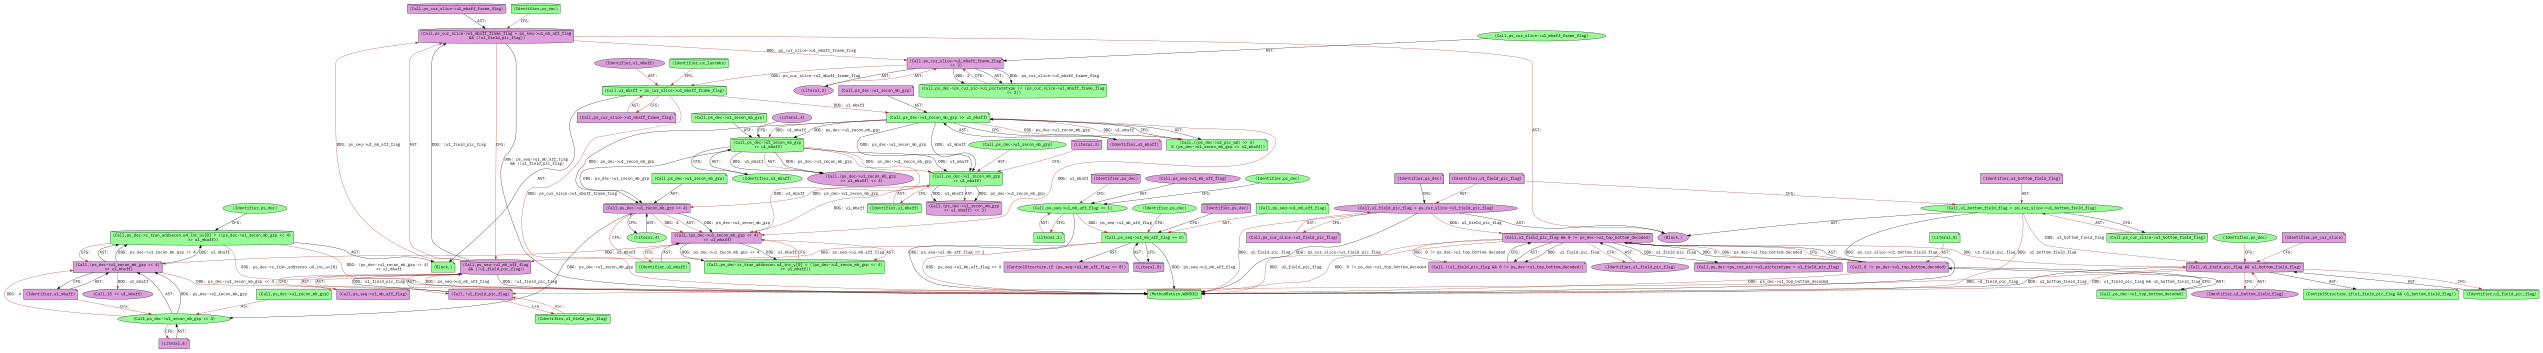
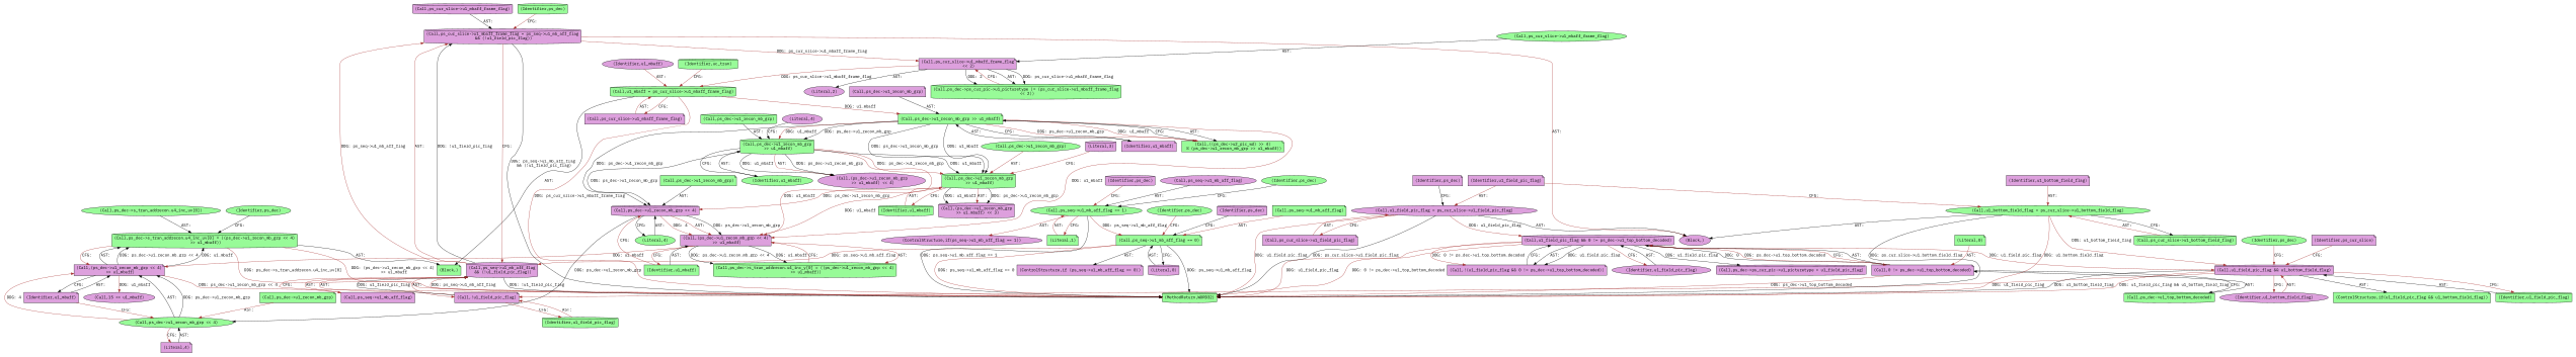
  digraph {
    fontname="IBM Plex Mono"
    node [fillcolor=plum fontname="IBM Plex Mono" shape=note style=filled]
    edge [color=brown fontname="IBM Plex Mono"]
    n1 [fillcolor=palegreen label="(Call,ps_dec->s_tran_addrecon.u4_inc_uv[0] = ((ps_dec->u1_recon_mb_grp << 4)\n >> u1_mbaff))" shape=cylinder]
    n2 [label="(Call,(ps_dec->u1_recon_mb_grp << 4)\n >> u1_mbaff)"]
    n3 [fillcolor=palegreen label="(MethodReturn,WORD32)" shape=cylinder]
    n4 [fillcolor=palegreen label="(Block,)"]
    n5 [label="(Identifier,u1_mbaff)"]
    n6 [label="(Call,15 << u1_mbaff)" shape=ellipse]
    n7 [fillcolor=palegreen label="(Call,ps_dec->u1_recon_mb_grp << 4)" shape=ellipse]
    n8 [label="(Literal,4)"]
    n9 [label="(Call,ps_dec->u1_recon_mb_grp << 4)" shape=cylinder]
    n10 [label="(Call,(ps_dec->u1_recon_mb_grp << 4)\n >> u1_mbaff)"]
    n11 [fillcolor=palegreen label="(Literal,4)" shape=ellipse]
    n12 [fillcolor=palegreen label="(Call,ps_dec->s_tran_addrecon.u4_inc_y[0] = ((ps_dec->u1_recon_mb_grp << 4)\n >> u1_mbaff))" shape=cylinder]
    n13 [fillcolor=palegreen label="(Identifier,u1_mbaff)"]
    n14 [fillcolor=palegreen label="(Call,ps_dec->u1_recon_mb_grp >> u1_mbaff)"]
    n15 [fillcolor=palegreen label="(Call,ps_dec->u1_recon_mb_grp\n >> u1_mbaff)" shape=cylinder]
    n16 [fillcolor=palegreen label="(Call,ps_dec->u1_recon_mb_grp\n >> u1_mbaff)" shape=cylinder]
    n17 [fillcolor=palegreen label="(Call,((ps_dec->u2_pic_wd) >> 4)\n % (ps_dec->u1_recon_mb_grp >> u1_mbaff))"]
    n18 [label="(Identifier,u1_mbaff)"]
    n19 [fillcolor=palegreen label="(Identifier,u1_mbaff)" shape=ellipse]
    n20 [label="(Call,(ps_dec->u1_recon_mb_grp\n >> u1_mbaff) << 4)" shape=ellipse]
    n21 [label="(Call,(ps_dec->u1_recon_mb_grp\n >> u1_mbaff) << 3)" shape=cylinder]
    n22 [fillcolor=palegreen label="(Identifier,u1_mbaff)" shape=cylinder]
    n23 [fillcolor=palegreen label="(Call,u1_mbaff = ps_cur_slice->u1_mbaff_frame_flag)" shape=cylinder]
    n24 [label="(Call,ps_cur_slice->u1_mbaff_frame_flag)"]
    n25 [label="(Call,ps_cur_slice->u1_mbaff_frame_flag\n << 2)"]
    n26 [fillcolor=palegreen label="(Call,ps_dec->ps_cur_pic->u1_picturetype |= (ps_cur_slice->u1_mbaff_frame_flag\n << 2))" shape=cylinder]
    n27 [label="(Literal,2)" shape=ellipse]
    n28 [label="(Call,ps_cur_slice->u1_mbaff_frame_flag = ps_seq->u1_mb_aff_flag\n && (!u1_field_pic_flag))" shape=cylinder]
    n29 [label="(Call,ps_seq->u1_mb_aff_flag\n && (!u1_field_pic_flag))" shape=cylinder]
    n30 [label="(Block,)" shape=ellipse]
    n31 [label="(Call,!u1_field_pic_flag)"]
    n32 [label="(Call,ps_seq->u1_mb_aff_flag)"]
    n33 [fillcolor=palegreen label="(Identifier,u1_field_pic_flag)" shape=cylinder]
    n34 [fillcolor=palegreen label="(Call,ps_seq->u1_mb_aff_flag == 0)"]
    n35 [label="(ControlStructure,if (ps_seq->u1_mb_aff_flag == 0))"]
    n36 [label="(Literal,0)" shape=cylinder]
    n37 [fillcolor=palegreen label="(Call,ps_seq->u1_mb_aff_flag == 1)" shape=ellipse]
    n38 [fillcolor=palegreen label="(Literal,1)"]
+   n39 [label="(ControlStructure,if(ps_seq->u1_mb_aff_flag == 1))" shape=ellipse]
    n40 [label="(Call,u1_field_pic_flag && u1_bottom_field_flag)" shape=cylinder]
    n41 [fillcolor=palegreen label="(ControlStructure,if(u1_field_pic_flag && u1_bottom_field_flag))"]
    n42 [fillcolor=palegreen label="(Identifier,u1_field_pic_flag)" shape=cylinder]
    n43 [label="(Identifier,u1_bottom_field_flag)" shape=ellipse]
    n44 [label="(Call,u1_field_pic_flag && 0 != ps_dec->u1_top_bottom_decoded)" shape=cylinder]
    n45 [label="(Call,0 != ps_dec->u1_top_bottom_decoded)"]
    n46 [label="(Call,!(u1_field_pic_flag && 0 != ps_dec->u1_top_bottom_decoded))"]
    n47 [label="(Identifier,u1_field_pic_flag)" shape=ellipse]
    n48 [label="(Call,ps_dec->ps_cur_pic->u1_picturetype = u1_field_pic_flag)" shape=cylinder]
    n49 [fillcolor=palegreen label="(Call,ps_dec->u1_top_bottom_decoded)" shape=cylinder]
    n50 [label="(Call,u1_field_pic_flag = ps_cur_slice->u1_field_pic_flag)" shape=ellipse]
    n51 [label="(Call,ps_cur_slice->u1_field_pic_flag)"]
    n52 [fillcolor=palegreen label="(Call,u1_bottom_field_flag = ps_cur_slice->u1_bottom_field_flag)" shape=ellipse]
    n53 [fillcolor=palegreen label="(Call,ps_cur_slice->u1_bottom_field_flag)" shape=cylinder]
    n54 [fillcolor=palegreen label="(Identifier,ps_dec)" shape=ellipse]
    n55 [label="(Call,ps_cur_slice->u1_mbaff_frame_flag)" shape=cylinder]
    n56 [fillcolor=palegreen label="(Literal,0)"]
    n57 [fillcolor=palegreen label="(Call,ps_dec->u1_recon_mb_grp)" shape=ellipse]
    n58 [fillcolor=palegreen label="(Identifier,ps_dec)" shape=cylinder]
    n59 [fillcolor=palegreen label="(Identifier,ps_dec)" shape=ellipse]
    n60 [label="(Identifier,ps_dec)" shape=cylinder]
    n61 [label="(Call,ps_dec->u1_recon_mb_grp)"]
    n62 [label="(Call,ps_seq->u1_mb_aff_flag)" shape=ellipse]
    n63 [label="(Identifier,ps_cur_slice)"]
    n64 [fillcolor=palegreen label="(Identifier,ps_dec)" shape=ellipse]
    n65 [label="(Identifier,u1_mbaff)" shape=ellipse]
+   n66 [fillcolor=palegreen label="(Call,ps_dec->s_tran_addrecon.u4_inc_uv[0])" shape=ellipse]
    n67 [fillcolor=palegreen label="(Identifier,ps_dec)" shape=ellipse]
-   n68 [fillcolor=palegreen label="(Identifier,uc_lastmbs)" shape=cylinder]
+   n68 [fillcolor=palegreen label="(Identifier,uc_tran)" shape=cylinder]
    n69 [fillcolor=palegreen label="(Call,ps_cur_slice->u1_mbaff_frame_flag)" shape=ellipse]
    n70 [label="(Identifier,ps_dec)" shape=cylinder]
    n71 [label="(Identifier,ps_dec)"]
    n72 [fillcolor=palegreen label="(Call,ps_dec->u1_recon_mb_grp)"]
    n73 [fillcolor=palegreen label="(Call,ps_dec->u1_recon_mb_grp)" shape=cylinder]
    n74 [fillcolor=palegreen label="(Call,ps_dec->u1_recon_mb_grp)"]
    n75 [label="(Identifier,u1_bottom_field_flag)"]
    n76 [label="(Literal,4)" shape=ellipse]
    n77 [label="(Identifier,u1_field_pic_flag)"]
    n78 [fillcolor=palegreen label="(Call,ps_seq->u1_mb_aff_flag)"]
    n79 [label="(Literal,3)" shape=cylinder]
    n1 -> n2 [label="CFG: "]
    n1 -> n3 [label="DDG: ps_dec->s_tran_addrecon.u4_inc_uv[0]"]
    n1 -> n3 [label="DDG: (ps_dec->u1_recon_mb_grp << 4)\n >> u1_mbaff"]
    n1 -> n4 [color=black label="AST: "]
    n2 -> n1 [color=black label="AST: "]
    n2 -> n1 [color=black label="DDG: ps_dec->u1_recon_mb_grp << 4"]
    n2 -> n1 [color=black label="DDG: u1_mbaff"]
    n2 -> n3 [label="DDG: ps_dec->u1_recon_mb_grp << 4"]
    n2 -> n5 [color=black label="CFG: "]
    n2 -> n6 [label="DDG: u1_mbaff"]
    n5 -> n2 [color=black label="AST: "]
    n5 -> n7 [label="CFG: "]
    n7 -> n2 [color=black label="AST: "]
    n7 -> n2 [color=black label="DDG: ps_dec->u1_recon_mb_grp"]
    n7 -> n2 [label="DDG: 4"]
    n7 -> n8 [label="CFG: "]
    n8 -> n7 [color=black label="AST: "]
    n9 -> n7 [color=black label="DDG: ps_dec->u1_recon_mb_grp"]
    n9 -> n10 [label="AST: "]
    n9 -> n10 [color=black label="DDG: ps_dec->u1_recon_mb_grp"]
    n9 -> n10 [label="DDG: 4"]
    n9 -> n11 [color=black label="CFG: "]
    n10 -> n2 [label="DDG: u1_mbaff"]
    n10 -> n12 [label="AST: "]
    n10 -> n12 [color=black label="DDG: ps_dec->u1_recon_mb_grp << 4"]
    n10 -> n12 [color=black label="DDG: u1_mbaff"]
    n10 -> n13 [label="CFG: "]
    n11 -> n9 [color=black label="AST: "]
    n12 -> n10 [label="CFG: "]
    n13 -> n9 [label="CFG: "]
    n13 -> n10 [color=black label="AST: "]
    n14 -> n9 [color=black label="DDG: ps_dec->u1_recon_mb_grp"]
    n14 -> n10 [label="DDG: u1_mbaff"]
    n14 -> n15 [color=black label="DDG: ps_dec->u1_recon_mb_grp"]
    n14 -> n15 [label="DDG: u1_mbaff"]
    n14 -> n16 [color=black label="DDG: ps_dec->u1_recon_mb_grp"]
    n14 -> n16 [color=black label="DDG: u1_mbaff"]
    n14 -> n17 [color=black label="AST: "]
    n14 -> n17 [label="DDG: ps_dec->u1_recon_mb_grp"]
    n14 -> n17 [label="DDG: u1_mbaff"]
    n14 -> n18 [color=black label="CFG: "]
    n15 -> n9 [color=black label="DDG: ps_dec->u1_recon_mb_grp"]
    n15 -> n10 [label="DDG: u1_mbaff"]
    n15 -> n16 [label="DDG: ps_dec->u1_recon_mb_grp"]
    n15 -> n16 [color=black label="DDG: u1_mbaff"]
    n15 -> n19 [color=black label="CFG: "]
    n15 -> n20 [label="AST: "]
    n15 -> n20 [color=black label="DDG: ps_dec->u1_recon_mb_grp"]
    n15 -> n20 [color=black label="DDG: u1_mbaff"]
    n16 -> n9 [label="DDG: ps_dec->u1_recon_mb_grp"]
    n16 -> n10 [label="DDG: u1_mbaff"]
    n16 -> n21 [label="AST: "]
    n16 -> n21 [color=black label="DDG: ps_dec->u1_recon_mb_grp"]
    n16 -> n21 [color=black label="DDG: u1_mbaff"]
    n16 -> n22 [label="CFG: "]
    n17 -> n14 [color=black label="CFG: "]
    n18 -> n14 [color=black label="AST: "]
    n19 -> n15 [color=black label="AST: "]
    n22 -> n16 [label="AST: "]
    n23 -> n3 [label="DDG: ps_cur_slice->u1_mbaff_frame_flag"]
    n23 -> n4 [color=black label="AST: "]
    n23 -> n14 [label="DDG: u1_mbaff"]
    n23 -> n24 [label="CFG: "]
    n24 -> n23 [label="AST: "]
    n25 -> n23 [label="DDG: ps_cur_slice->u1_mbaff_frame_flag"]
    n25 -> n26 [color=black label="AST: "]
    n25 -> n26 [color=black label="DDG: ps_cur_slice->u1_mbaff_frame_flag"]
    n25 -> n26 [color=black label="DDG: 2"]
    n25 -> n27 [color=black label="AST: "]
    n26 -> n25 [label="CFG: "]
-   n27 -> n25 [label="AST: "]
    n28 -> n3 [color=black label="DDG: ps_seq->u1_mb_aff_flag\n && (!u1_field_pic_flag)"]
    n28 -> n25 [label="DDG: ps_cur_slice->u1_mbaff_frame_flag"]
    n28 -> n29 [label="CFG: "]
    n28 -> n30 [label="AST: "]
    n29 -> n3 [label="DDG: ps_seq->u1_mb_aff_flag"]
    n29 -> n3 [color=black label="DDG: !u1_field_pic_flag"]
    n29 -> n28 [label="AST: "]
    n29 -> n28 [label="DDG: ps_seq->u1_mb_aff_flag"]
    n29 -> n28 [color=black label="DDG: !u1_field_pic_flag"]
    n29 -> n31 [label="AST: "]
    n29 -> n32 [label="CFG: "]
    n31 -> n29 [label="AST: "]
    n31 -> n29 [color=black label="DDG: u1_field_pic_flag"]
    n31 -> n33 [label="CFG: "]
    n32 -> n29 [label="AST: "]
    n33 -> n31 [label="AST: "]
    n34 -> n3 [color=black label="DDG: ps_seq->u1_mb_aff_flag"]
    n34 -> n3 [label="DDG: ps_seq->u1_mb_aff_flag == 0"]
    n34 -> n29 [label="DDG: ps_seq->u1_mb_aff_flag"]
    n34 -> n35 [color=black label="AST: "]
    n34 -> n36 [color=black label="CFG: "]
    n36 -> n34 [color=black label="AST: "]
    n37 -> n3 [color=black label="DDG: ps_seq->u1_mb_aff_flag == 1"]
    n37 -> n34 [label="DDG: ps_seq->u1_mb_aff_flag"]
    n37 -> n38 [label="CFG: "]
+   n37 -> n39 [label="AST: "]
    n38 -> n37 [label="AST: "]
    n40 -> n3 [color=black label="DDG: u1_bottom_field_flag"]
    n40 -> n3 [label="DDG: u1_field_pic_flag && u1_bottom_field_flag"]
    n40 -> n31 [label="DDG: u1_field_pic_flag"]
    n40 -> n41 [color=black label="AST: "]
    n40 -> n42 [label="CFG: "]
    n40 -> n43 [label="CFG: "]
    n42 -> n40 [color=black label="AST: "]
    n43 -> n40 [label="AST: "]
    n44 -> n3 [label="DDG: 0 != ps_dec->u1_top_bottom_decoded"]
    n44 -> n3 [label="DDG: u1_field_pic_flag"]
    n44 -> n40 [label="DDG: u1_field_pic_flag"]
    n44 -> n45 [label="CFG: "]
    n44 -> n46 [color=black label="AST: "]
    n44 -> n46 [color=black label="DDG: u1_field_pic_flag"]
    n44 -> n46 [label="DDG: 0 != ps_dec->u1_top_bottom_decoded"]
    n44 -> n47 [label="CFG: "]
    n44 -> n48 [color=black label="DDG: u1_field_pic_flag"]
    n45 -> n3 [label="DDG: ps_dec->u1_top_bottom_decoded"]
    n45 -> n44 [color=black label="AST: "]
    n45 -> n44 [color=black label="DDG: 0"]
    n45 -> n44 [label="DDG: ps_dec->u1_top_bottom_decoded"]
    n45 -> n49 [color=black label="CFG: "]
    n46 -> n44 [color=black label="CFG: "]
    n47 -> n44 [color=black label="AST: "]
    n49 -> n45 [color=black label="AST: "]
    n50 -> n3 [label="DDG: u1_field_pic_flag"]
    n50 -> n3 [color=black label="DDG: ps_cur_slice->u1_field_pic_flag"]
    n50 -> n30 [color=black label="AST: "]
    n50 -> n44 [label="DDG: u1_field_pic_flag"]
    n50 -> n51 [label="CFG: "]
    n51 -> n50 [label="AST: "]
    n52 -> n3 [label="DDG: u1_bottom_field_flag"]
    n52 -> n3 [color=black label="DDG: ps_cur_slice->u1_bottom_field_flag"]
    n52 -> n30 [color=black label="AST: "]
    n52 -> n40 [label="DDG: u1_bottom_field_flag"]
    n52 -> n53 [color=black label="CFG: "]
    n53 -> n52 [label="AST: "]
    n54 -> n40 [label="CFG: "]
    n55 -> n28 [color=black label="AST: "]
    n56 -> n45 [label="AST: "]
    n57 -> n16 [label="AST: "]
    n58 -> n28 [label="CFG: "]
    n59 -> n34 [label="CFG: "]
    n60 -> n34 [color=black label="CFG: "]
    n61 -> n14 [color=black label="AST: "]
    n62 -> n37 [color=black label="AST: "]
    n63 -> n40 [label="CFG: "]
    n64 -> n37 [color=black label="CFG: "]
    n65 -> n23 [label="AST: "]
+   n66 -> n1 [color=black label="AST: "]
    n67 -> n1 [color=black label="CFG: "]
    n68 -> n23 [label="CFG: "]
    n69 -> n25 [color=black label="AST: "]
    n70 -> n37 [label="CFG: "]
    n71 -> n50 [color=black label="CFG: "]
    n72 -> n7 [label="AST: "]
    n73 -> n15 [color=black label="AST: "]
    n74 -> n9 [color=black label="AST: "]
    n75 -> n52 [label="AST: "]
    n76 -> n15 [color=black label="CFG: "]
    n77 -> n50 [label="AST: "]
    n77 -> n52 [label="CFG: "]
    n78 -> n34 [label="AST: "]
    n79 -> n16 [label="CFG: "]
  }
